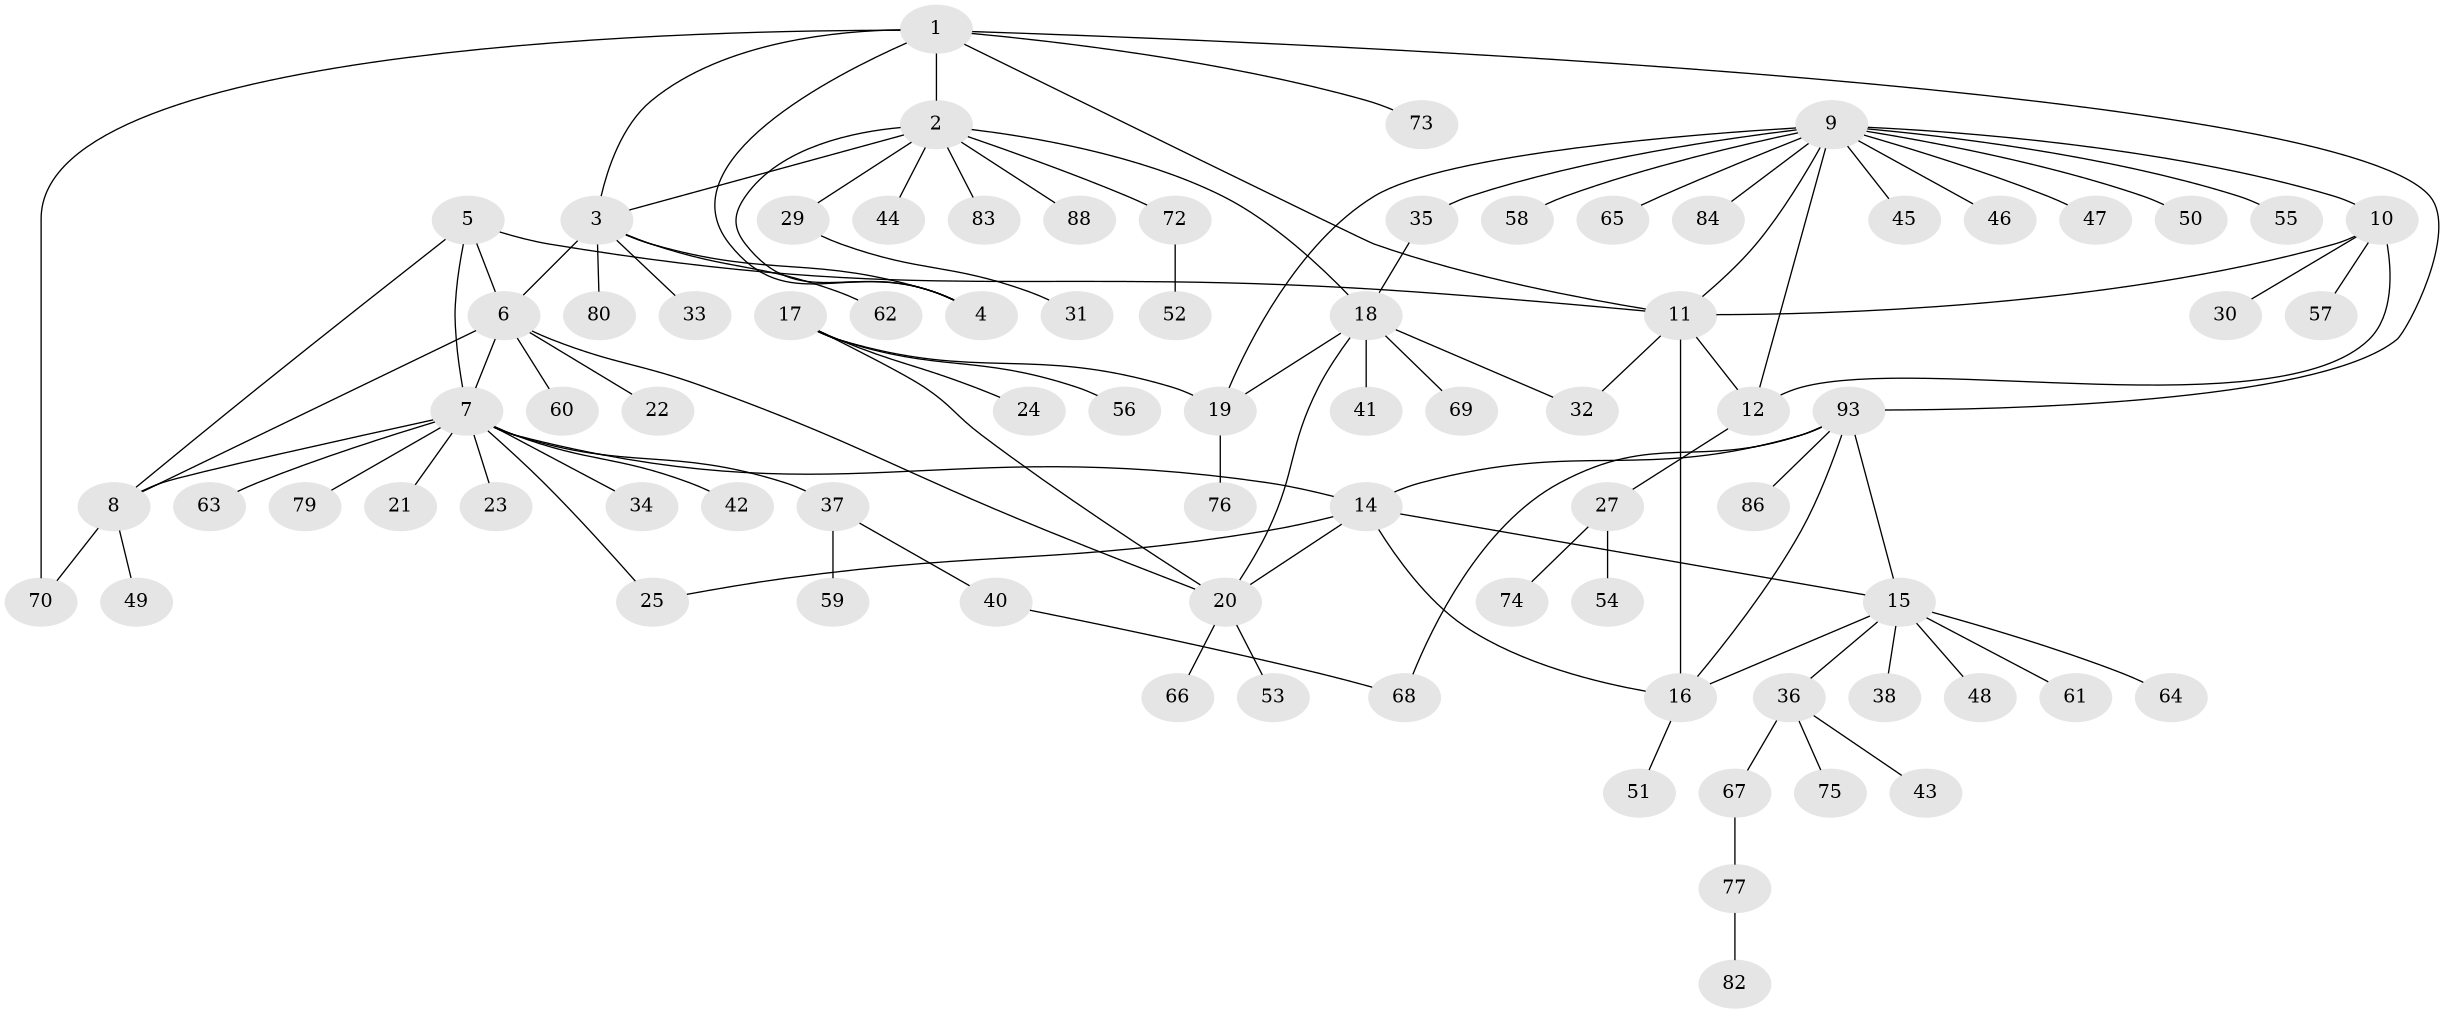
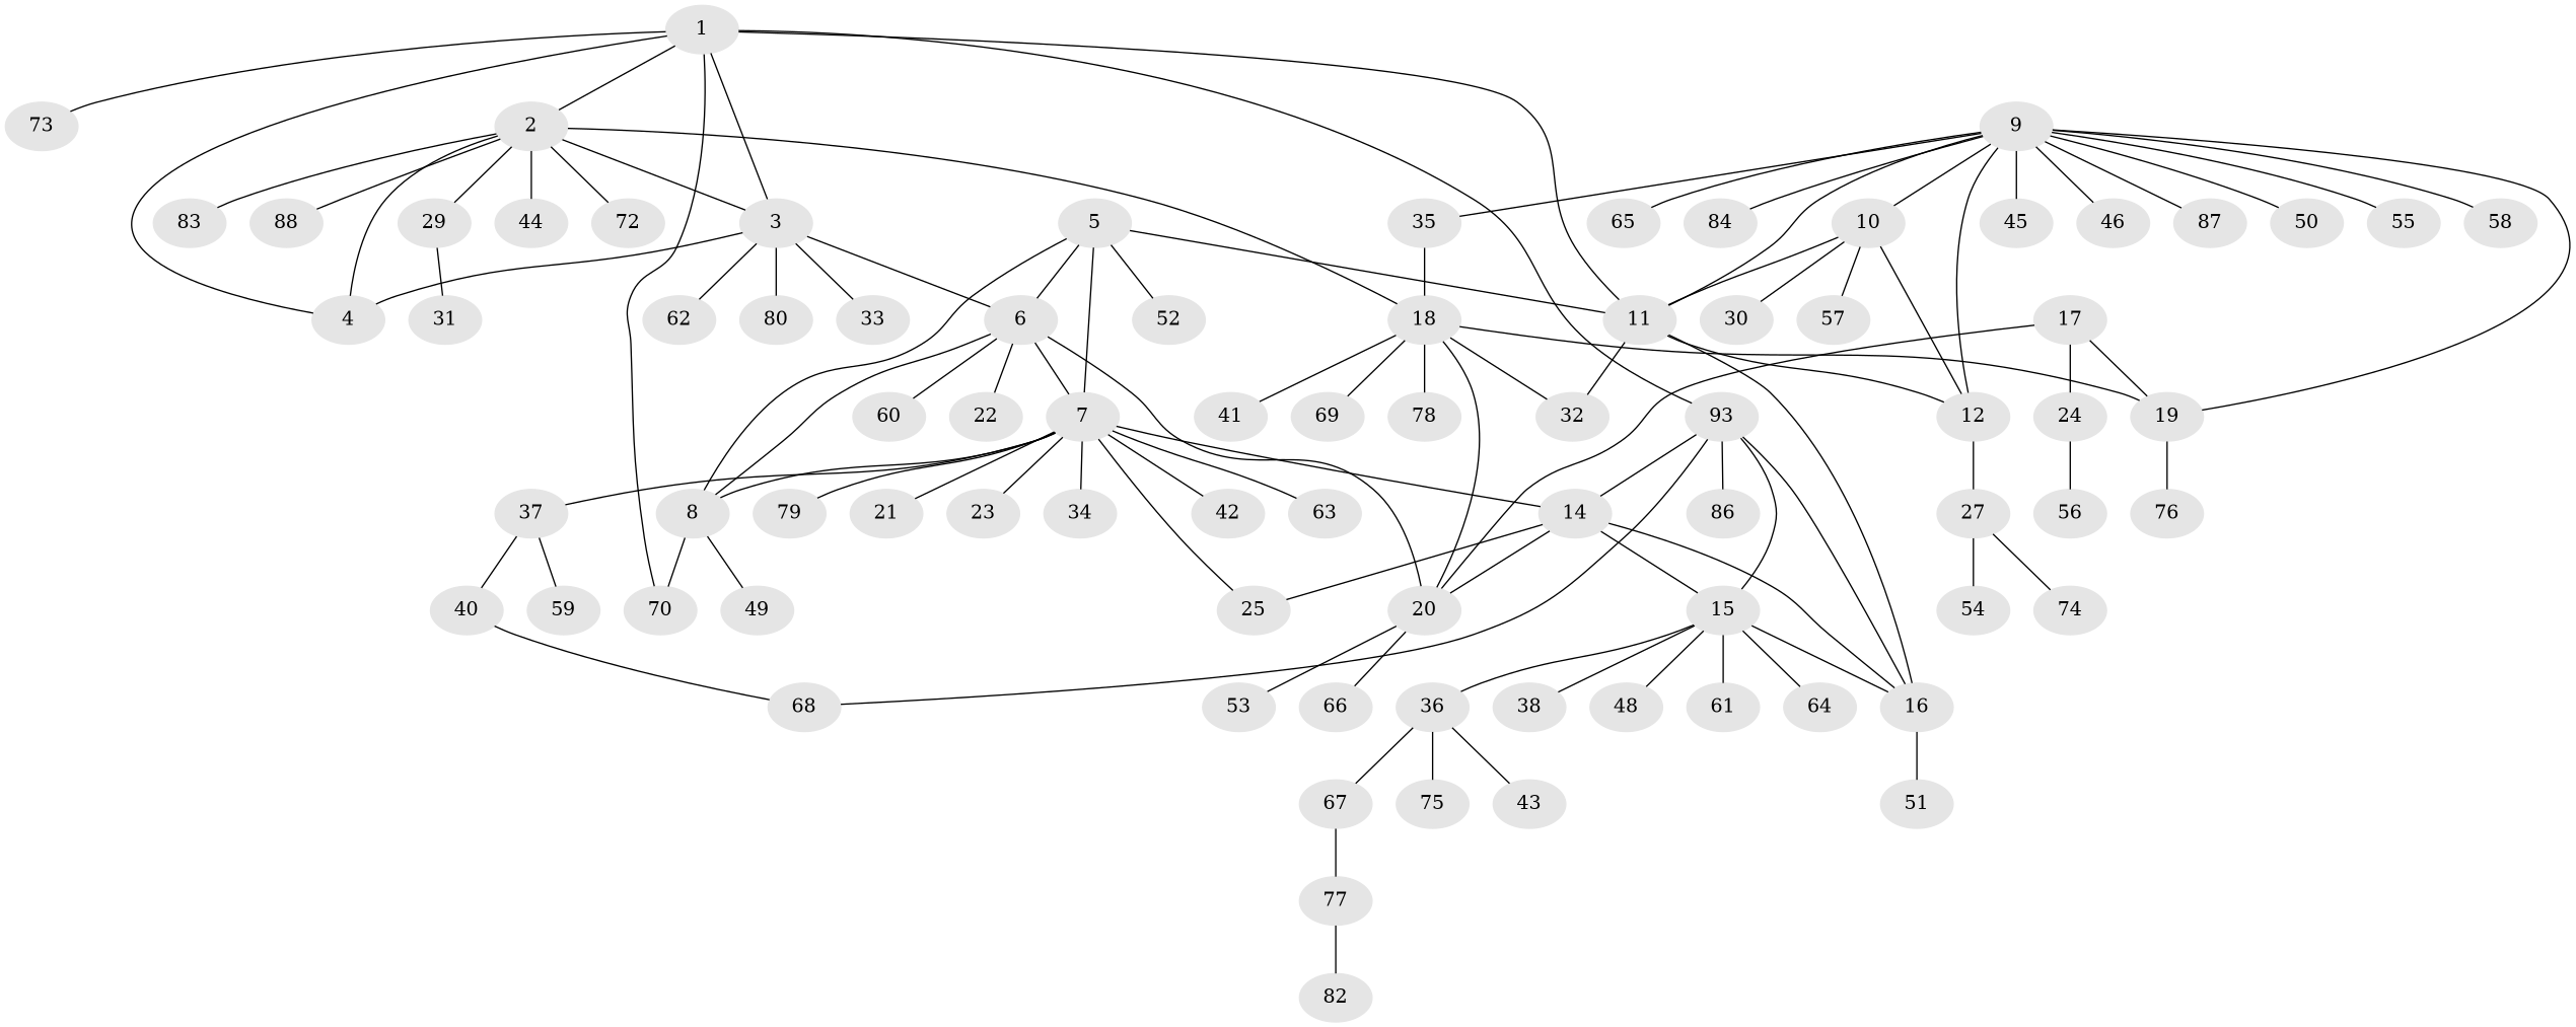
  graph {
    node [color=gray90 style=filled]
    1
    2
    3
    4
    11
    n6 [label=93]
    70
    73
    18
    n10 [label=88]
    29
    44
    72
    83
    6
    33
    62
    80
    12
    16
    32
    14
    15
    n24 [label=86]
    68
    20
    19
    41
    69
+   78
    31
    7
    8
    22
    60
    5
    52
    21
    23
    25
    34
    37
    42
    63
    79
    49
    53
    66
    40
    59
    9
    10
    35
    45
    46
-   47
+   47 [label=87]
    50
    55
    58
    65
    n61 [label=84]
    30
    57
    27
    76
    51
    54
    74
    36
    38
    48
    61
    64
    43
    67
    75
    17
    24
    56
    77
    82
    1 -- 2
    1 -- 3
    1 -- 4
    1 -- 11
    1 -- n6
    1 -- 70
    1 -- 73
    2 -- 3
    2 -- 4
    2 -- 18
    2 -- n10
    2 -- 29
    2 -- 44
    2 -- 72
    2 -- 83
    3 -- 4
    3 -- 6
    3 -- 33
    3 -- 62
    3 -- 80
    11 -- 12
    11 -- 16
    11 -- 32
    n6 -- 16
    n6 -- 14
    n6 -- 15
    n6 -- n24
    n6 -- 68
    18 -- 32
    18 -- 20
    18 -- 19
    18 -- 41
    18 -- 69
+   18 -- 78
    29 -- 31
    6 -- 20
    6 -- 7
    6 -- 8
    6 -- 22
    6 -- 60
    12 -- 27
    16 -- 51
    14 -- 16
    14 -- 15
    14 -- 20
    14 -- 25
    15 -- 16
    15 -- 36
    15 -- 38
    15 -- 48
    15 -- 61
    15 -- 64
    20 -- 53
    20 -- 66
    19 -- 76
    7 -- 14
    7 -- 8
    7 -- 21
    7 -- 23
    7 -- 25
    7 -- 34
    7 -- 37
    7 -- 42
    7 -- 63
    7 -- 79
    8 -- 70
    8 -- 49
    5 -- 11
    5 -- 6
    5 -- 7
    5 -- 8
-   72 -- 52
+   5 -- 52
    37 -- 40
    37 -- 59
    40 -- 68
    9 -- 11
    9 -- 12
    9 -- 19
    9 -- 10
    9 -- 35
    9 -- 45
    9 -- 46
    9 -- 47
    9 -- 50
    9 -- 55
    9 -- 58
    9 -- 65
    9 -- n61
    10 -- 11
    10 -- 12
    10 -- 30
    10 -- 57
    35 -- 18
    27 -- 54
    27 -- 74
    36 -- 43
    36 -- 67
    36 -- 75
    67 -- 77
    17 -- 20
    17 -- 19
    17 -- 24
-   17 -- 56
+   24 -- 56
    77 -- 82
  }
